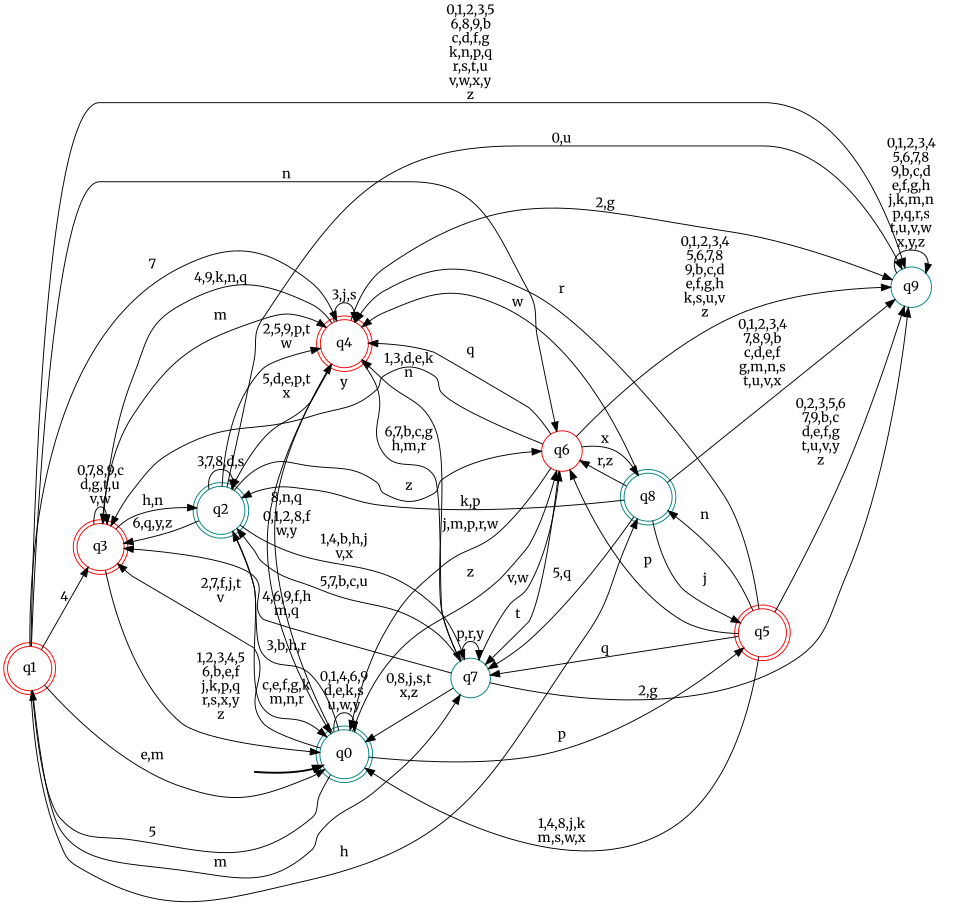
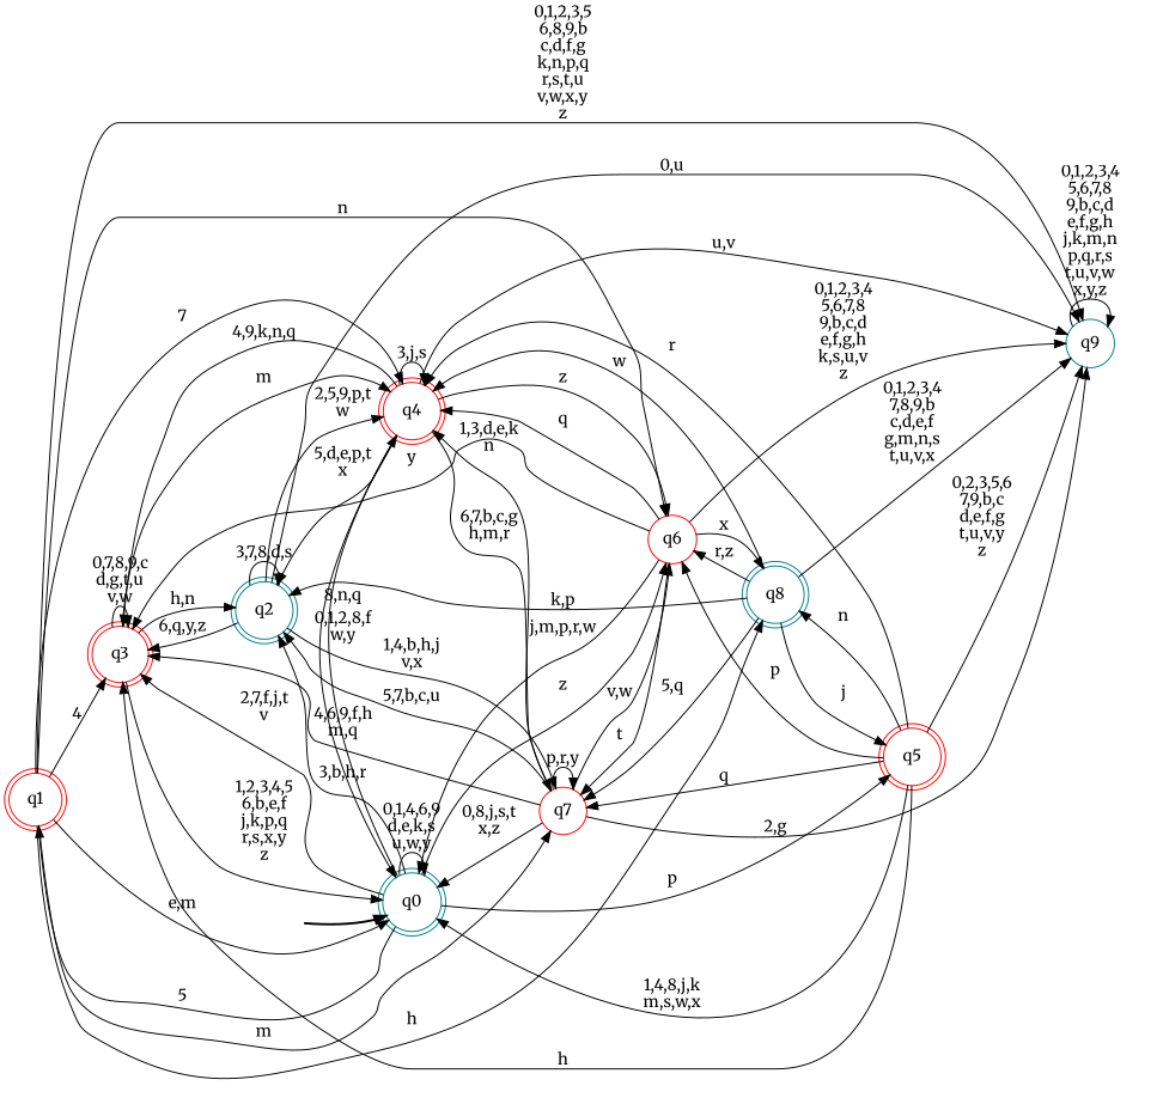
  digraph {
    fontname=Merriweather
    rankdir=LR
    node [fontname=Merriweather shape=doublecircle style="rounded,filled" color=teal fillcolor=white]
    edge [fontname=Merriweather]
    __start0 [height=0 shape=none style=invis width=0 color="" fillcolor=""]
    n2 [label=q0]
    n3 [color=red label=q1]
    n4 [label=q2]
    n5 [color=red label=q3]
    n6 [color=red label=q4]
    n7 [color=red label=q5]
    n8 [color=red label=q6 shape=circle style=filled]
-   n9 [label=q7 shape=circle style=filled]
+   n9 [color=red label=q7 shape=circle style=filled]
    n10 [label=q8]
    n11 [label=q9 shape=circle style=filled]
    subgraph cluster_1 {
      nodesep=0.15
      ranksep=0.15
      style=invis
      __start0
      n2
    }
    __start0 -> n2 [penwidth=2]
    n2 -> n2 [label="0,1,4,6,9\nd,e,k,s\nu,w,y"]
    n2 -> n3 [label=5]
    n2 -> n4 [label="3,b,h,r"]
    n2 -> n5 [label="2,7,f,j,t\nv"]
    n2 -> n6 [label="8,n,q"]
    n2 -> n7 [label=p]
    n2 -> n8 [label=z]
    n3 -> n2 [label="e,m"]
    n3 -> n5 [label=4]
    n3 -> n6 [label=7]
    n3 -> n8 [label=n]
    n3 -> n9 [label=m]
    n3 -> n10 [label=h]
    n3 -> n11 [label="0,1,2,3,5\n6,8,9,b\nc,d,f,g\nk,n,p,q\nr,s,t,u\nv,w,x,y\nz"]
-   n4 -> n2 [label="c,e,f,g,k\nm,n,r"]
    n4 -> n4 [label="3,7,8,d,s"]
    n4 -> n5 [label="6,q,y,z"]
    n4 -> n6 [label="2,5,9,p,t\nw"]
    n4 -> n9 [label="1,4,b,h,j\nv,x"]
    n4 -> n11 [label="0,u"]
    n5 -> n2 [label="1,2,3,4,5\n6,b,e,f\nj,k,p,q\nr,s,x,y\nz"]
    n5 -> n4 [label="h,n"]
    n5 -> n5 [label="0,7,8,9,c\nd,g,t,u\nv,w"]
    n5 -> n6 [label=m]
    n6 -> n2 [label="0,1,2,8,f\nw,y"]
    n6 -> n4 [label="5,d,e,p,t\nx"]
    n6 -> n5 [label="4,9,k,n,q"]
    n6 -> n6 [label="3,j,s"]
-   n4 -> n8 [label=z]
+   n6 -> n8 [label=z]
    n6 -> n9 [label="6,7,b,c,g\nh,m,r"]
-   n6 -> n11 [label="2,g"]
+   n6 -> n11 [label="u,v"]
    n7 -> n2 [label="1,4,8,j,k\nm,s,w,x"]
+   n7 -> n5 [label=h]
    n7 -> n6 [label=r]
    n7 -> n8 [label=p]
    n7 -> n9 [label=q]
    n7 -> n10 [label=n]
    n7 -> n11 [label="0,2,3,5,6\n7,9,b,c\nd,e,f,g\nt,u,v,y\nz"]
    n8 -> n2 [label="j,m,p,r,w"]
    n8 -> n5 [label=y]
    n8 -> n6 [label=q]
    n8 -> n9 [label=t]
    n8 -> n10 [label=x]
    n8 -> n11 [label="0,1,2,3,4\n5,6,7,8\n9,b,c,d\ne,f,g,h\nk,s,u,v\nz"]
    n9 -> n2 [label="0,8,j,s,t\nx,z"]
    n9 -> n4 [label="5,7,b,c,u"]
    n9 -> n5 [label="4,6,9,f,h\nm,q"]
    n9 -> n6 [label="1,3,d,e,k\nn"]
    n9 -> n8 [label="v,w"]
    n9 -> n9 [label="p,r,y"]
    n9 -> n11 [label="2,g"]
    n10 -> n4 [label="k,p"]
    n10 -> n6 [label=w]
    n10 -> n7 [label=j]
    n10 -> n8 [label="r,z"]
    n10 -> n9 [label="5,q"]
    n10 -> n11 [label="0,1,2,3,4\n7,8,9,b\nc,d,e,f\ng,m,n,s\nt,u,v,x"]
    n11 -> n11 [label="0,1,2,3,4\n5,6,7,8\n9,b,c,d\ne,f,g,h\nj,k,m,n\np,q,r,s\nt,u,v,w\nx,y,z"]
  }
